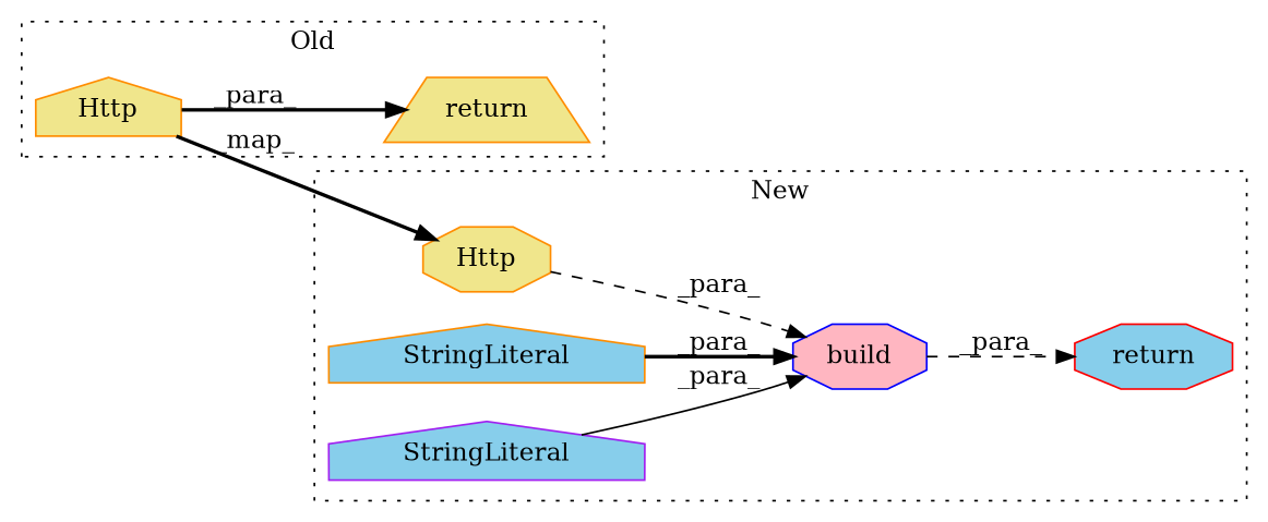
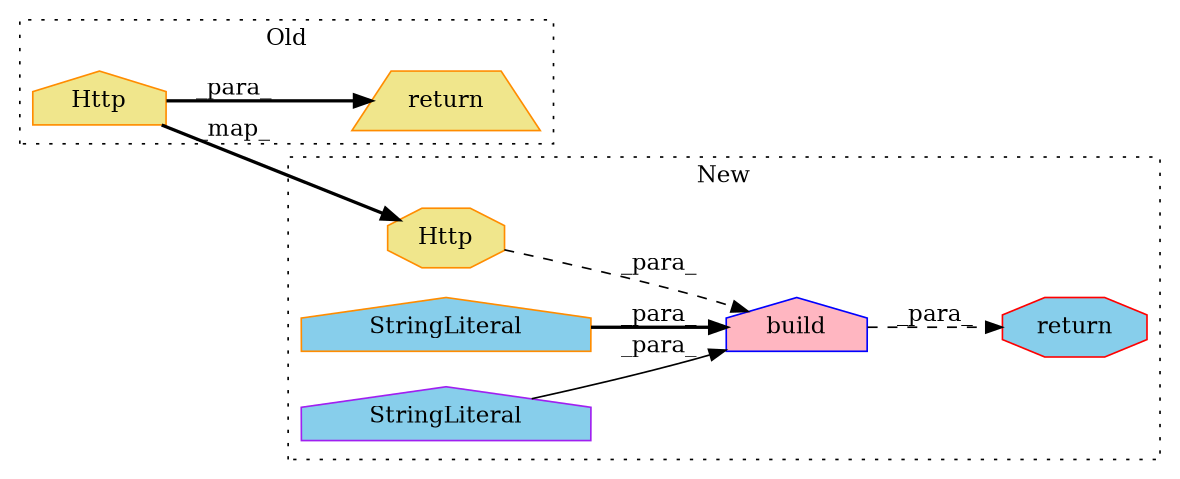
  digraph {
    rankdir=LR
    node [a=32 l=6 shape=house style=filled fillcolor=khaki color=darkorange]
    edge [style=bold]
    n1 [label=Http s=786]
    n2 [a=41 l=7 label=return s=724 shape=trapezium]
    n3 [label=Http s=603 shape=octagon]
-   n4 [l="6,1" label=build s="665,703" shape=octagon fillcolor=lightpink color=blue]
+   n4 [l="6,1" label=build s="665,703" fillcolor=lightpink color=blue]
    n5 [a=45 l=4 label=StringLiteral s=680 fillcolor=skyblue]
    n6 [a=45 l=8 label=StringLiteral s=671 fillcolor=skyblue color=purple]
    n7 [a=41 l=7 label=return s=648 shape=octagon fillcolor=skyblue color=red]
    subgraph cluster_1 {
      label=Old
      style=dotted
      n1
      n2
    }
    subgraph cluster_2 {
      label=New
      style=dotted
      n3
      n4
      n5
      n6
      n7
    }
    n1 -> n2 [label=_para_]
    n1 -> n3 [label=_map_]
    n3 -> n4 [label=_para_ style=dashed]
    n4 -> n7 [label=_para_ style=dashed]
    n5 -> n4 [label=_para_]
    n6 -> n4 [label=_para_ style=solid]
  }
